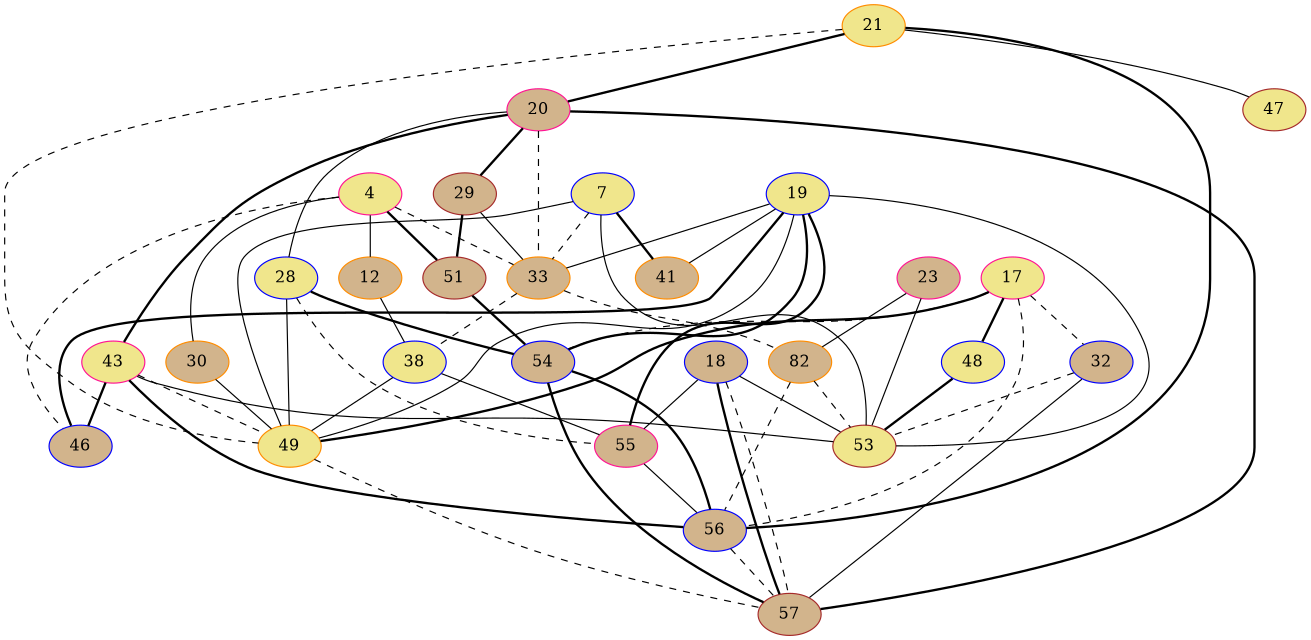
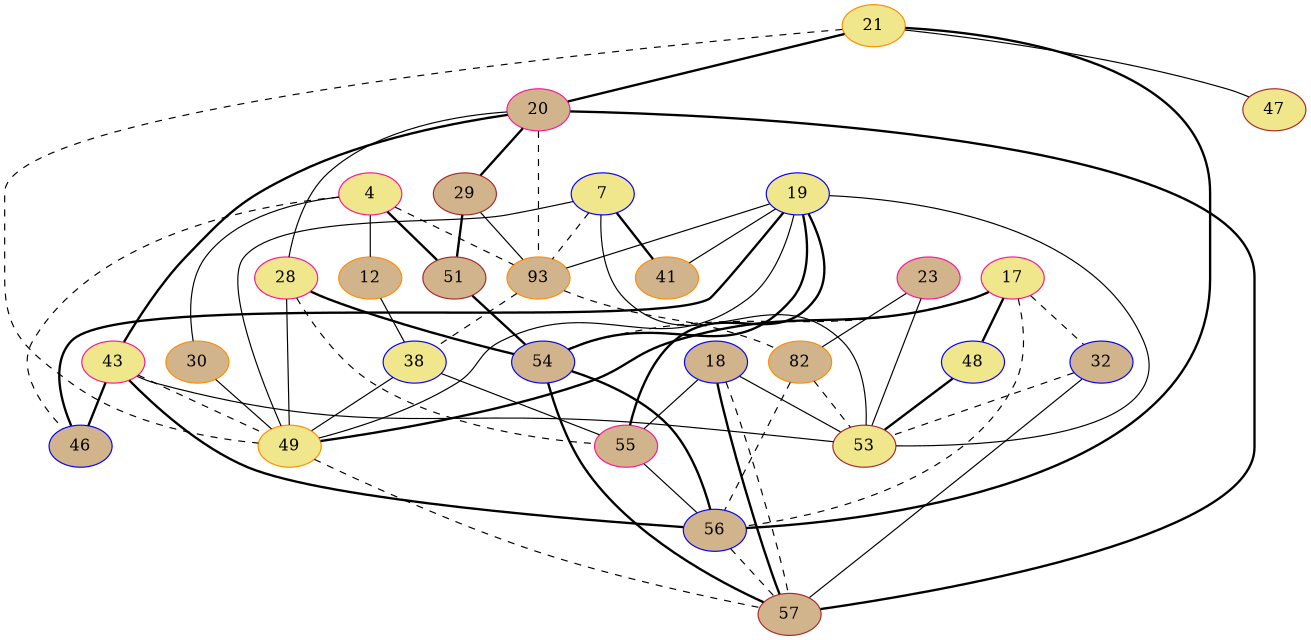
  graph {
    node [color=blue fillcolor=tan style=filled]
    edge [style=solid]
    4 [color=deeppink fillcolor=khaki]
    12 [color=darkorange]
    30 [color=darkorange]
-   33 [color=darkorange super="+13"]
+   33 [color=darkorange super="+13" label=93]
    46
    51 [color=brown]
    38 [fillcolor=khaki super="+27"]
    49 [color=darkorange fillcolor=khaki super="+1+40+37"]
    n9 [color=darkorange label=82 super="+11+45"]
    54 [super="+20+39"]
    7 [fillcolor=khaki]
    41 [color=darkorange]
    53 [color=brown fillcolor=khaki super="+25+10"]
    57 [color=brown super="+42"]
    55 [color=deeppink super="+50"]
    17 [color=deeppink fillcolor=khaki super="+2"]
    32 [super="+31"]
    48 [fillcolor=khaki]
    56 [super="+16+35+44"]
    18
    19 [fillcolor=khaki super="+3+15"]
    21 [color=darkorange fillcolor=khaki super="+14"]
    n23 [color=deeppink label=20 super="+24"]
    47 [color=brown fillcolor=khaki]
-   28 [fillcolor=khaki]
+   28 [color=deeppink fillcolor=khaki]
    29 [color=brown super="+22"]
    43 [color=deeppink fillcolor=khaki super="+36"]
    23 [color=deeppink]
    4 -- 12
    4 -- 30
    4 -- 33 [style=dashed]
    4 -- 46 [style=dashed]
    4 -- 51 [style=bold]
    12 -- 38
    30 -- 49
    33 -- 38 [style=dashed weight=2]
    33 -- n9 [style=dashed]
    51 -- 54 [style=bold weight=2]
    38 -- 49 [weight=2]
    38 -- 55
    49 -- 57 [style=dashed]
    n9 -- 53 [style=dashed]
    n9 -- 56 [style=dashed]
    54 -- 57 [style=bold]
    54 -- 56 [style=bold]
    7 -- 33 [style=dashed]
    7 -- 49
    7 -- 41 [style=bold]
    7 -- 53 [weight=2]
    55 -- 56
    17 -- 49 [style=bold]
    17 -- 54 [style=dashed weight=3]
    17 -- 32 [style=dashed]
    17 -- 48 [style=bold]
    17 -- 56 [style=dashed]
    32 -- 53 [style=dashed]
    32 -- 57 [weight=2]
    48 -- 53 [style=bold]
    56 -- 57 [style=dashed]
    18 -- 53
    18 -- 57 [style=bold]
    18 -- 57 [style=dashed]
    18 -- 55
    19 -- 33
    19 -- 46 [style=bold]
    19 -- 49
    19 -- 54 [style=bold weight=2]
    19 -- 41
    19 -- 53
    19 -- 55 [style=bold]
    21 -- 49 [style=dashed]
    21 -- 56 [style=bold weight=2]
    21 -- n23 [style=bold weight=2]
    21 -- 47
    n23 -- 33 [style=dashed]
    n23 -- 57 [style=bold weight=2]
    n23 -- 28
    n23 -- 29 [style=bold]
    n23 -- 43 [style=bold weight=2]
    28 -- 49
    28 -- 54 [style=bold]
    28 -- 55 [style=dashed]
    29 -- 33
    29 -- 51 [style=bold weight=2]
    43 -- 46 [style=bold weight=2]
    43 -- 49 [style=dashed weight=3]
    43 -- 53 [weight=5]
    43 -- 56 [style=bold weight=2]
    23 -- n9
    23 -- 53 [weight=2]
  }
